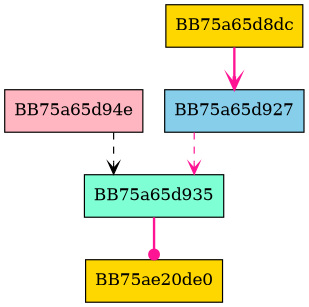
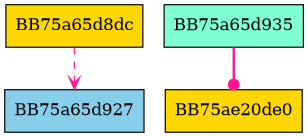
  digraph {
    splines=ortho
    node [fillcolor=gold shape=box style=filled]
    edge [arrowhead=vee color=deeppink style=dashed]
    BB75a65d927 [fillcolor=skyblue]
    BB75a65d8dc
-   BB75a65d94e [fillcolor=lightpink]
    BB75a65d935 [fillcolor=aquamarine]
    BB75ae20de0
-   BB75a65d927 -> BB75a65d935
-   BB75a65d8dc -> BB75a65d927 [style=bold]
-   BB75a65d94e -> BB75a65d935 [color=black]
+   BB75a65d8dc -> BB75a65d927
    BB75a65d935 -> BB75ae20de0 [arrowhead=dot style=bold]
  }
